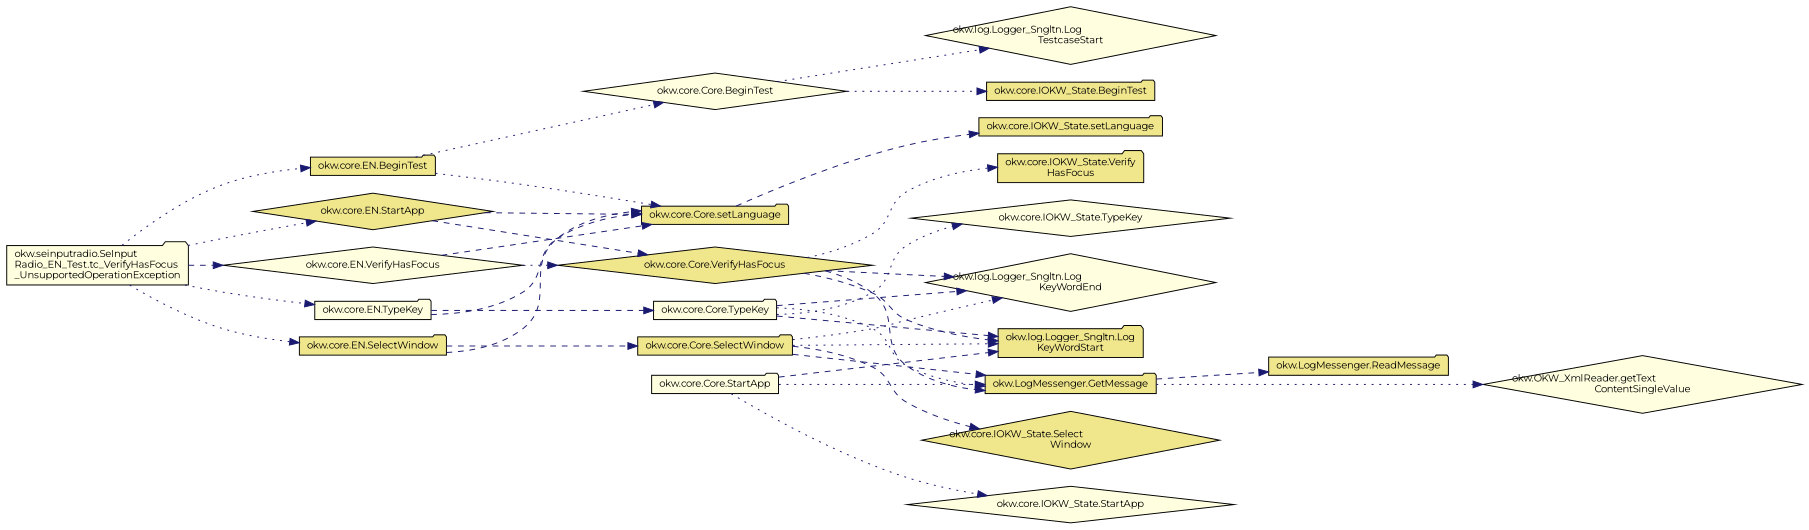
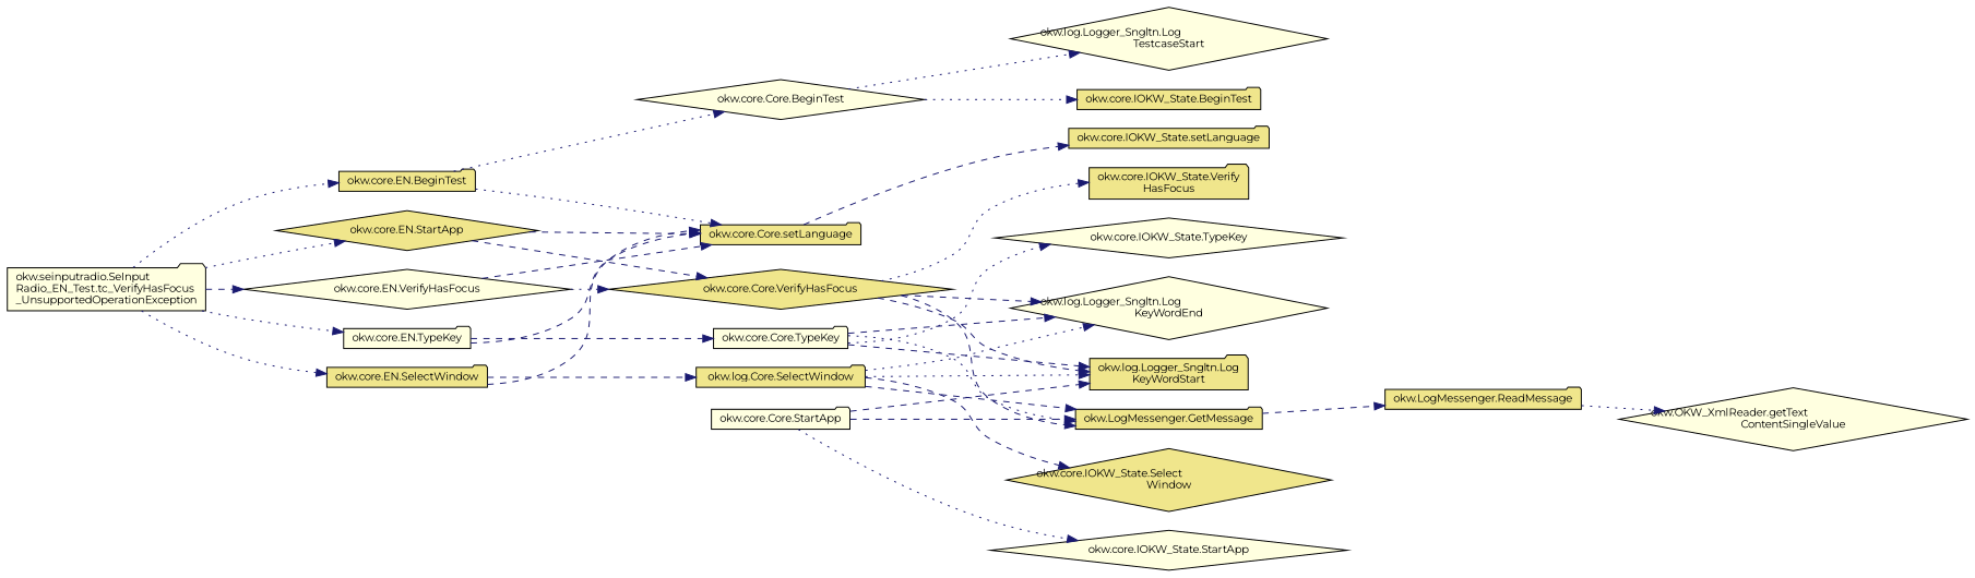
  digraph {
    fontname=Montserrat
    rankdir=LR
    node [color=black fillcolor=khaki fontname=Montserrat fontsize=10 shape=folder style=filled]
    edge [color=midnightblue fontname=Montserrat fontsize=10 labelfontname=Helvetica labelfontsize=10 style=dashed]
    n1 [fillcolor=lightyellow fontcolor=black height=0.2 label="okw.seinputradio.SeInput\lRadio_EN_Test.tc_VerifyHasFocus\l_UnsupportedOperationException" width=0.4]
    n2 [height=0.2 label="okw.core.EN.BeginTest" width=0.4]
    n3 [height=0.2 label="okw.core.EN.StartApp" shape=diamond width=0.4]
    n4 [fillcolor=lightyellow height=0.2 label="okw.core.EN.TypeKey" width=0.4]
    n5 [height=0.2 label="okw.core.EN.SelectWindow" width=0.4]
    n6 [fillcolor=lightyellow height=0.2 label="okw.core.EN.VerifyHasFocus" shape=diamond width=0.4]
    n7 [height=0.2 label="okw.core.Core.setLanguage" width=0.4]
    n8 [fillcolor=lightyellow height=0.2 label="okw.core.Core.BeginTest" shape=diamond width=0.4]
    n9 [height=0.2 label="okw.core.Core.VerifyHasFocus" shape=diamond width=0.4]
    n10 [fillcolor=lightyellow height=0.2 label="okw.core.Core.TypeKey" width=0.4]
-   n11 [height=0.2 label="okw.core.Core.SelectWindow" width=0.4]
+   n11 [height=0.2 label="okw.log.Core.SelectWindow" width=0.4]
    n12 [height=0.2 label="okw.core.IOKW_State.setLanguage" width=0.4]
    n13 [fillcolor=lightyellow height=0.2 label="okw.log.Logger_Sngltn.Log\lTestcaseStart" shape=diamond width=0.4]
    n14 [height=0.2 label="okw.core.IOKW_State.BeginTest" width=0.4]
    n15 [fillcolor=lightyellow height=0.2 label="okw.core.Core.StartApp" width=0.4]
    n16 [height=0.2 label="okw.log.Logger_Sngltn.Log\lKeyWordStart" width=0.4]
    n17 [height=0.2 label="okw.LogMessenger.GetMessage" width=0.4]
    n18 [fillcolor=lightyellow height=0.2 label="okw.core.IOKW_State.StartApp" shape=diamond width=0.4]
    n19 [height=0.2 label="okw.LogMessenger.ReadMessage" width=0.4]
    n20 [fillcolor=lightyellow height=0.2 label="okw.log.Logger_Sngltn.Log\lKeyWordEnd" shape=diamond width=0.4]
    n21 [fillcolor=lightyellow height=0.2 label="okw.OKW_XmlReader.getText\lContentSingleValue" shape=diamond width=0.4]
    n22 [fillcolor=lightyellow height=0.2 label="okw.core.IOKW_State.TypeKey" shape=diamond width=0.4]
    n23 [height=0.2 label="okw.core.IOKW_State.Select\lWindow" shape=diamond width=0.4]
    n24 [height=0.2 label="okw.core.IOKW_State.Verify\lHasFocus" width=0.4]
    n1 -> n2 [style=dotted]
    n1 -> n3 [style=dotted]
    n1 -> n4 [style=dotted]
    n1 -> n5 [style=dotted]
    n1 -> n6
    n2 -> n7 [style=dotted]
    n2 -> n8 [style=dotted]
    n3 -> n7
    n3 -> n9
    n4 -> n7
    n4 -> n10
    n5 -> n7
    n5 -> n11
    n6 -> n7
    n6 -> n9 [style=dotted]
    n7 -> n12
    n8 -> n13 [style=dotted]
    n8 -> n14 [style=dotted]
    n9 -> n16
    n9 -> n17
    n9 -> n20
    n9 -> n24 [style=dotted]
    n10 -> n16
    n10 -> n17 [style=dotted]
    n10 -> n20
    n10 -> n22 [style=dotted]
    n11 -> n16 [style=dotted]
    n11 -> n17
    n11 -> n20 [style=dotted]
    n11 -> n23
    n15 -> n16
-   n15 -> n17 [style=dotted]
+   n15 -> n17
    n15 -> n18 [style=dotted]
    n17 -> n19
-   n17 -> n21 [style=dotted]
+   n19 -> n21 [style=dotted]
  }
